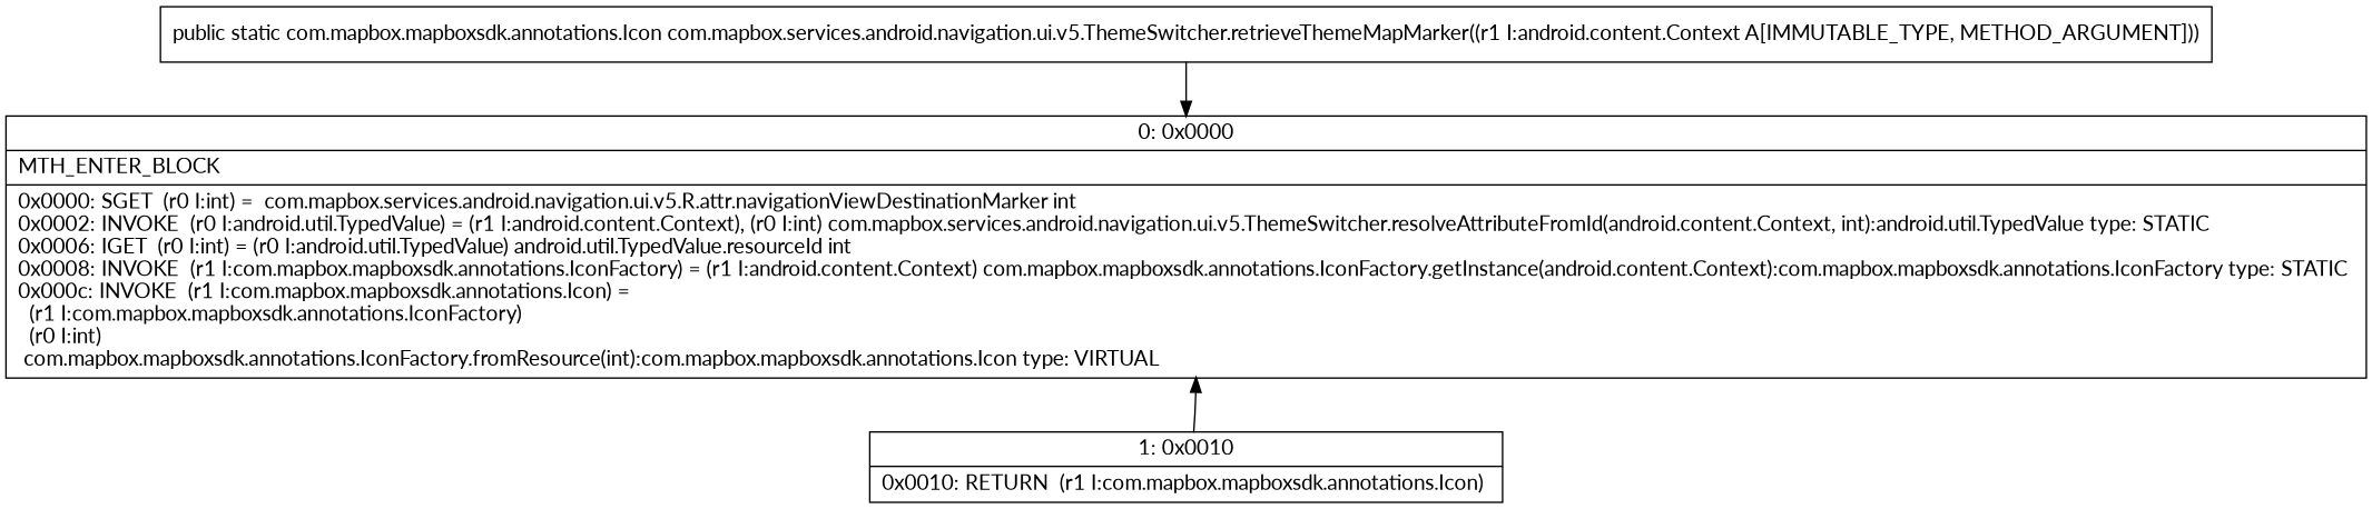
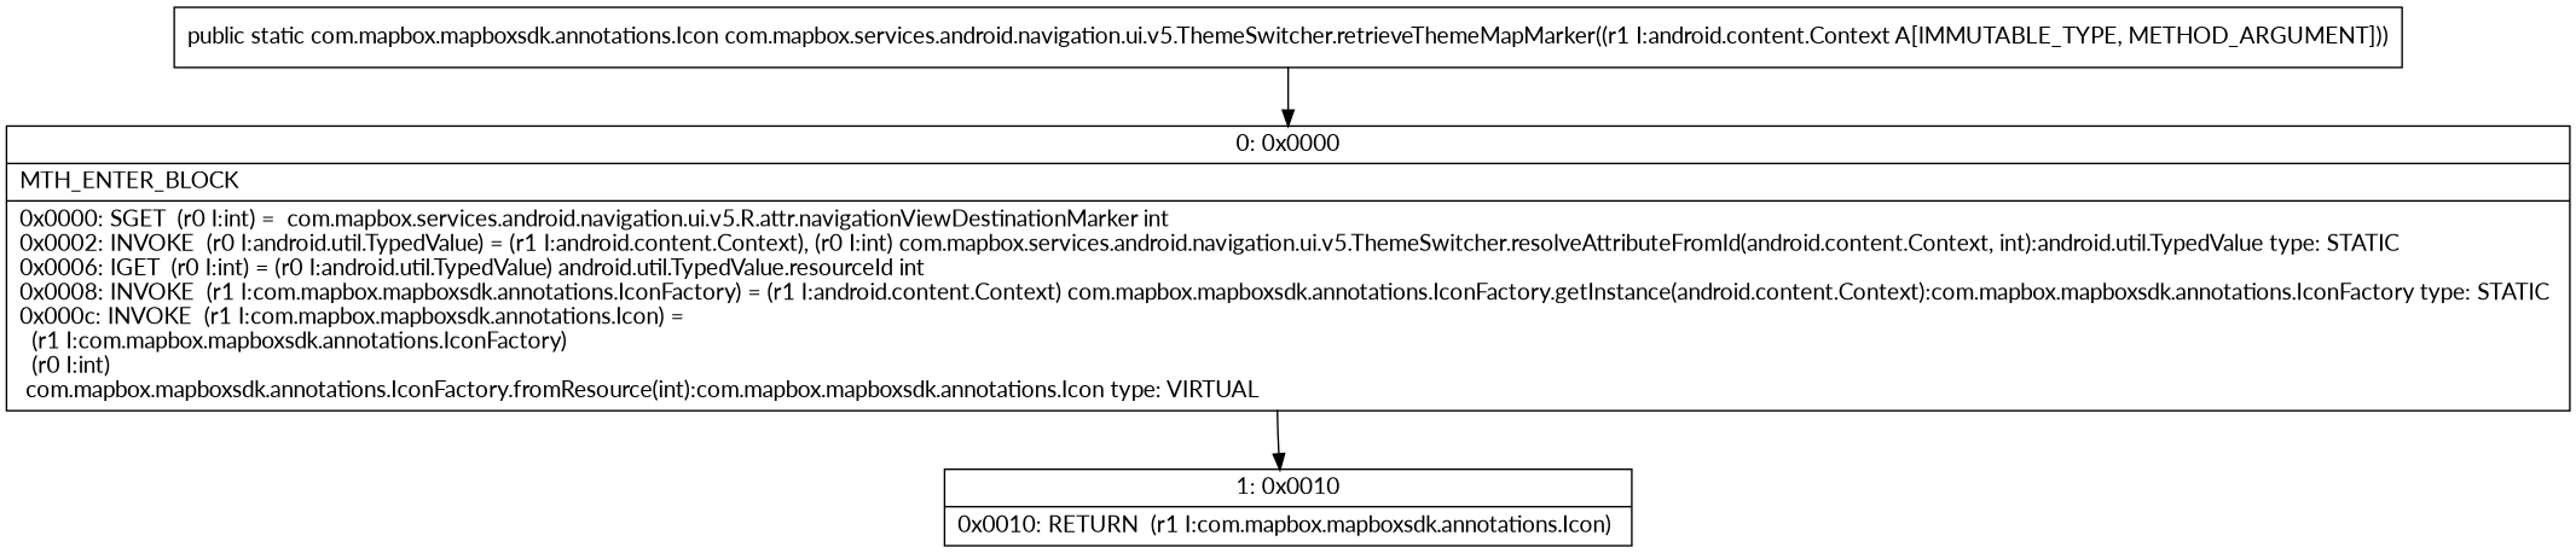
  digraph {
    fontname=Lato
    node [shape=record fontname=Lato]
    edge [fontname=Lato]
    n1 [label="{0\:\ 0x0000|MTH_ENTER_BLOCK\l|0x0000: SGET  (r0 I:int) =  com.mapbox.services.android.navigation.ui.v5.R.attr.navigationViewDestinationMarker int \l0x0002: INVOKE  (r0 I:android.util.TypedValue) = (r1 I:android.content.Context), (r0 I:int) com.mapbox.services.android.navigation.ui.v5.ThemeSwitcher.resolveAttributeFromId(android.content.Context, int):android.util.TypedValue type: STATIC \l0x0006: IGET  (r0 I:int) = (r0 I:android.util.TypedValue) android.util.TypedValue.resourceId int \l0x0008: INVOKE  (r1 I:com.mapbox.mapboxsdk.annotations.IconFactory) = (r1 I:android.content.Context) com.mapbox.mapboxsdk.annotations.IconFactory.getInstance(android.content.Context):com.mapbox.mapboxsdk.annotations.IconFactory type: STATIC \l0x000c: INVOKE  (r1 I:com.mapbox.mapboxsdk.annotations.Icon) = \l  (r1 I:com.mapbox.mapboxsdk.annotations.IconFactory)\l  (r0 I:int)\l com.mapbox.mapboxsdk.annotations.IconFactory.fromResource(int):com.mapbox.mapboxsdk.annotations.Icon type: VIRTUAL \l}"]
    n2 [label="{1\:\ 0x0010|0x0010: RETURN  (r1 I:com.mapbox.mapboxsdk.annotations.Icon) \l}"]
    n3 [label="{public static com.mapbox.mapboxsdk.annotations.Icon com.mapbox.services.android.navigation.ui.v5.ThemeSwitcher.retrieveThemeMapMarker((r1 I:android.content.Context A[IMMUTABLE_TYPE, METHOD_ARGUMENT])) }"]
-   n2 -> n1
+   n1 -> n2
    n3 -> n1
  }
